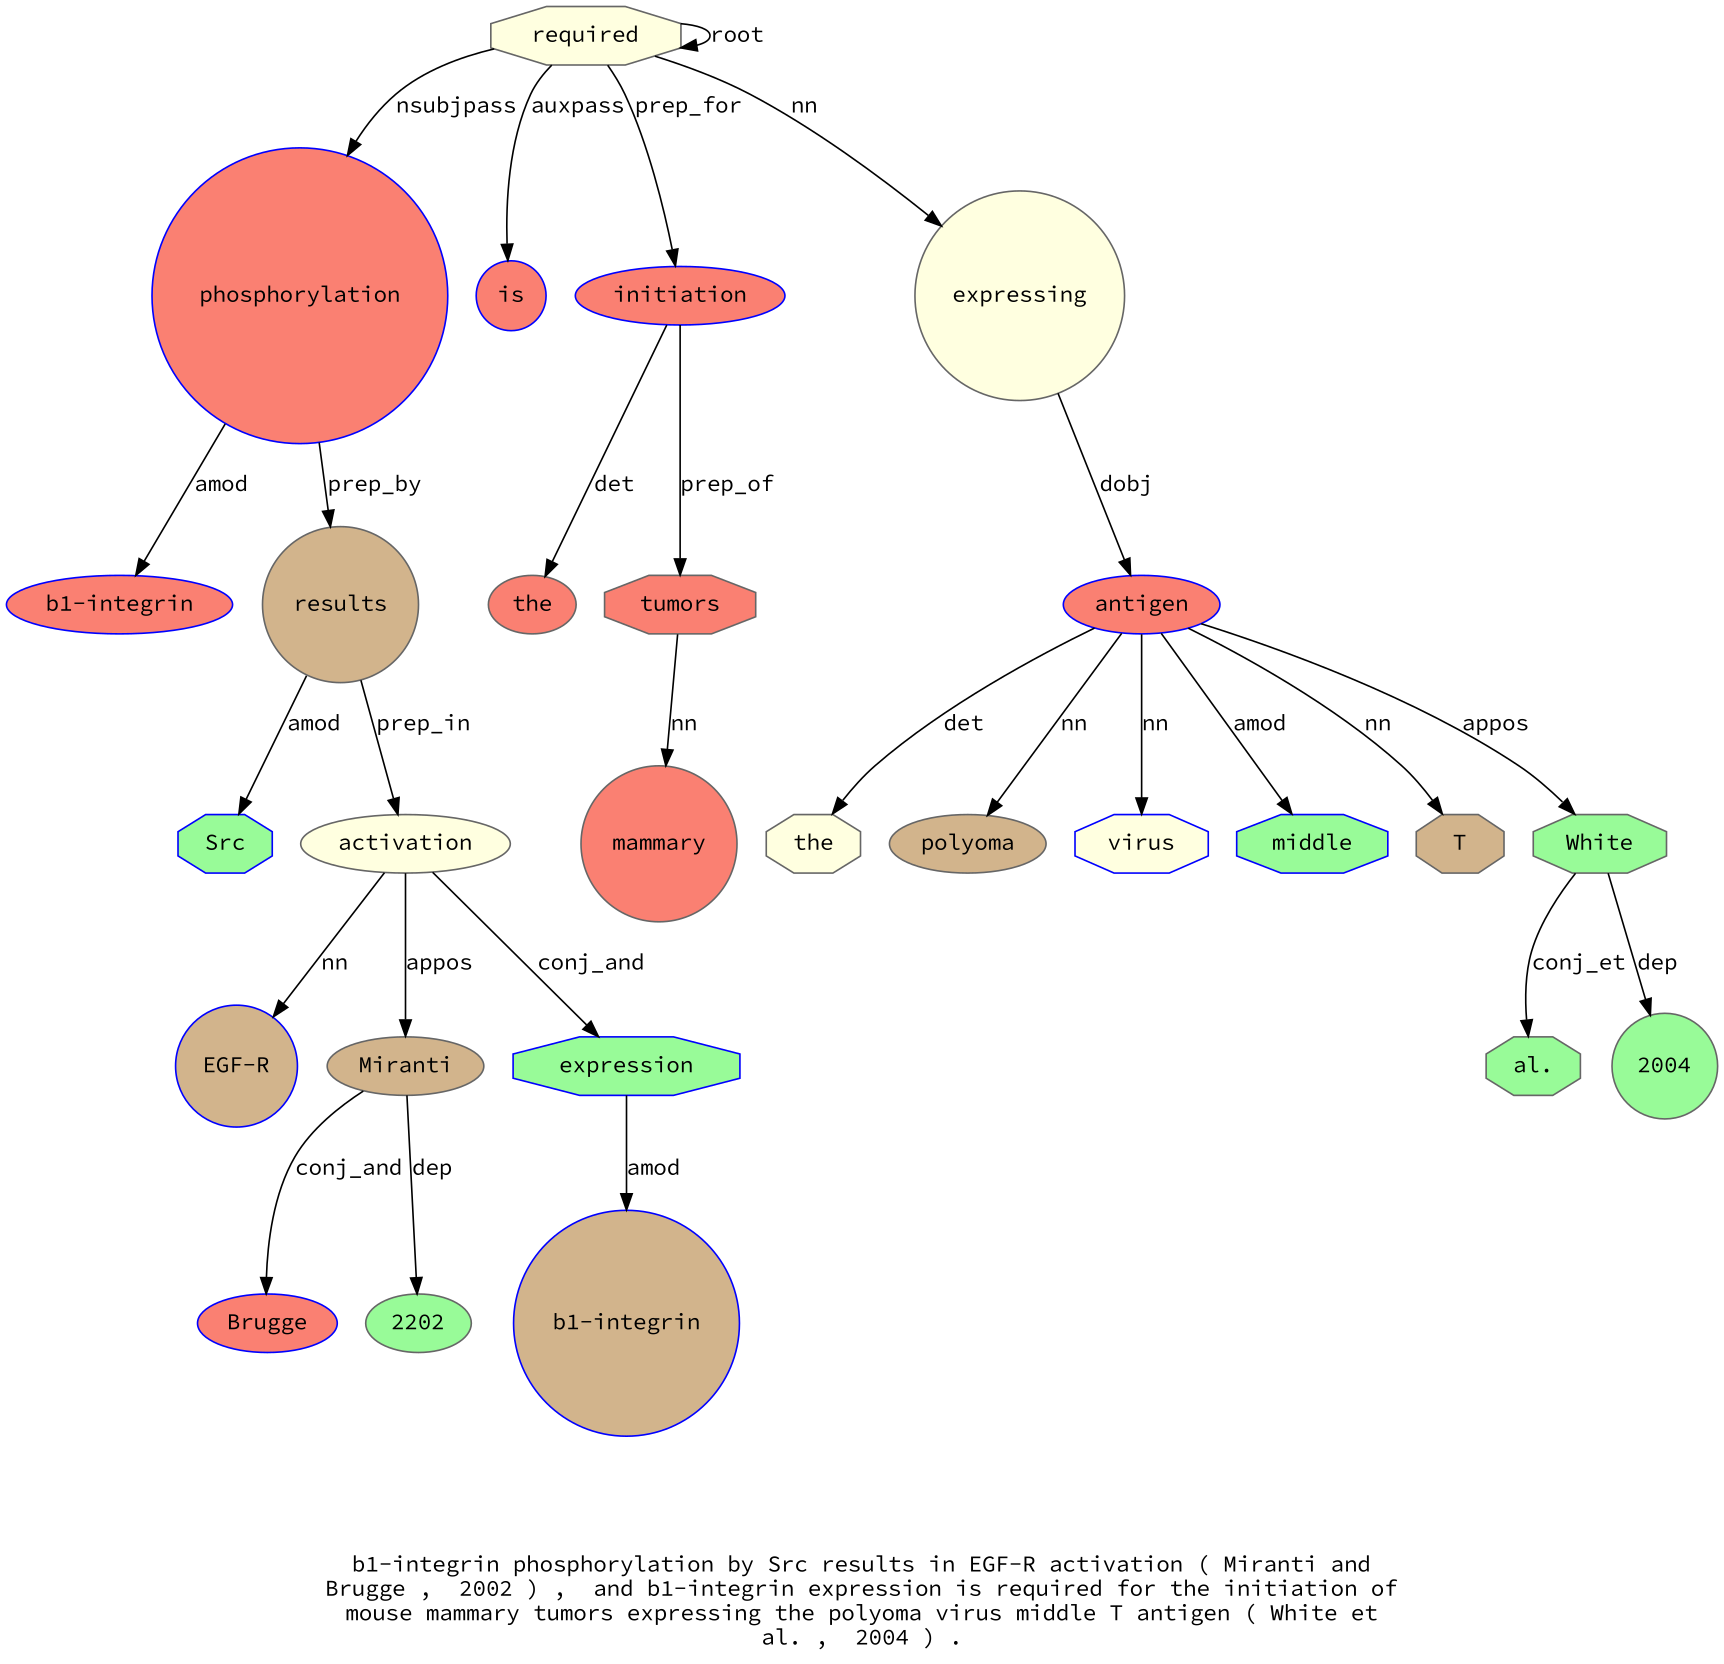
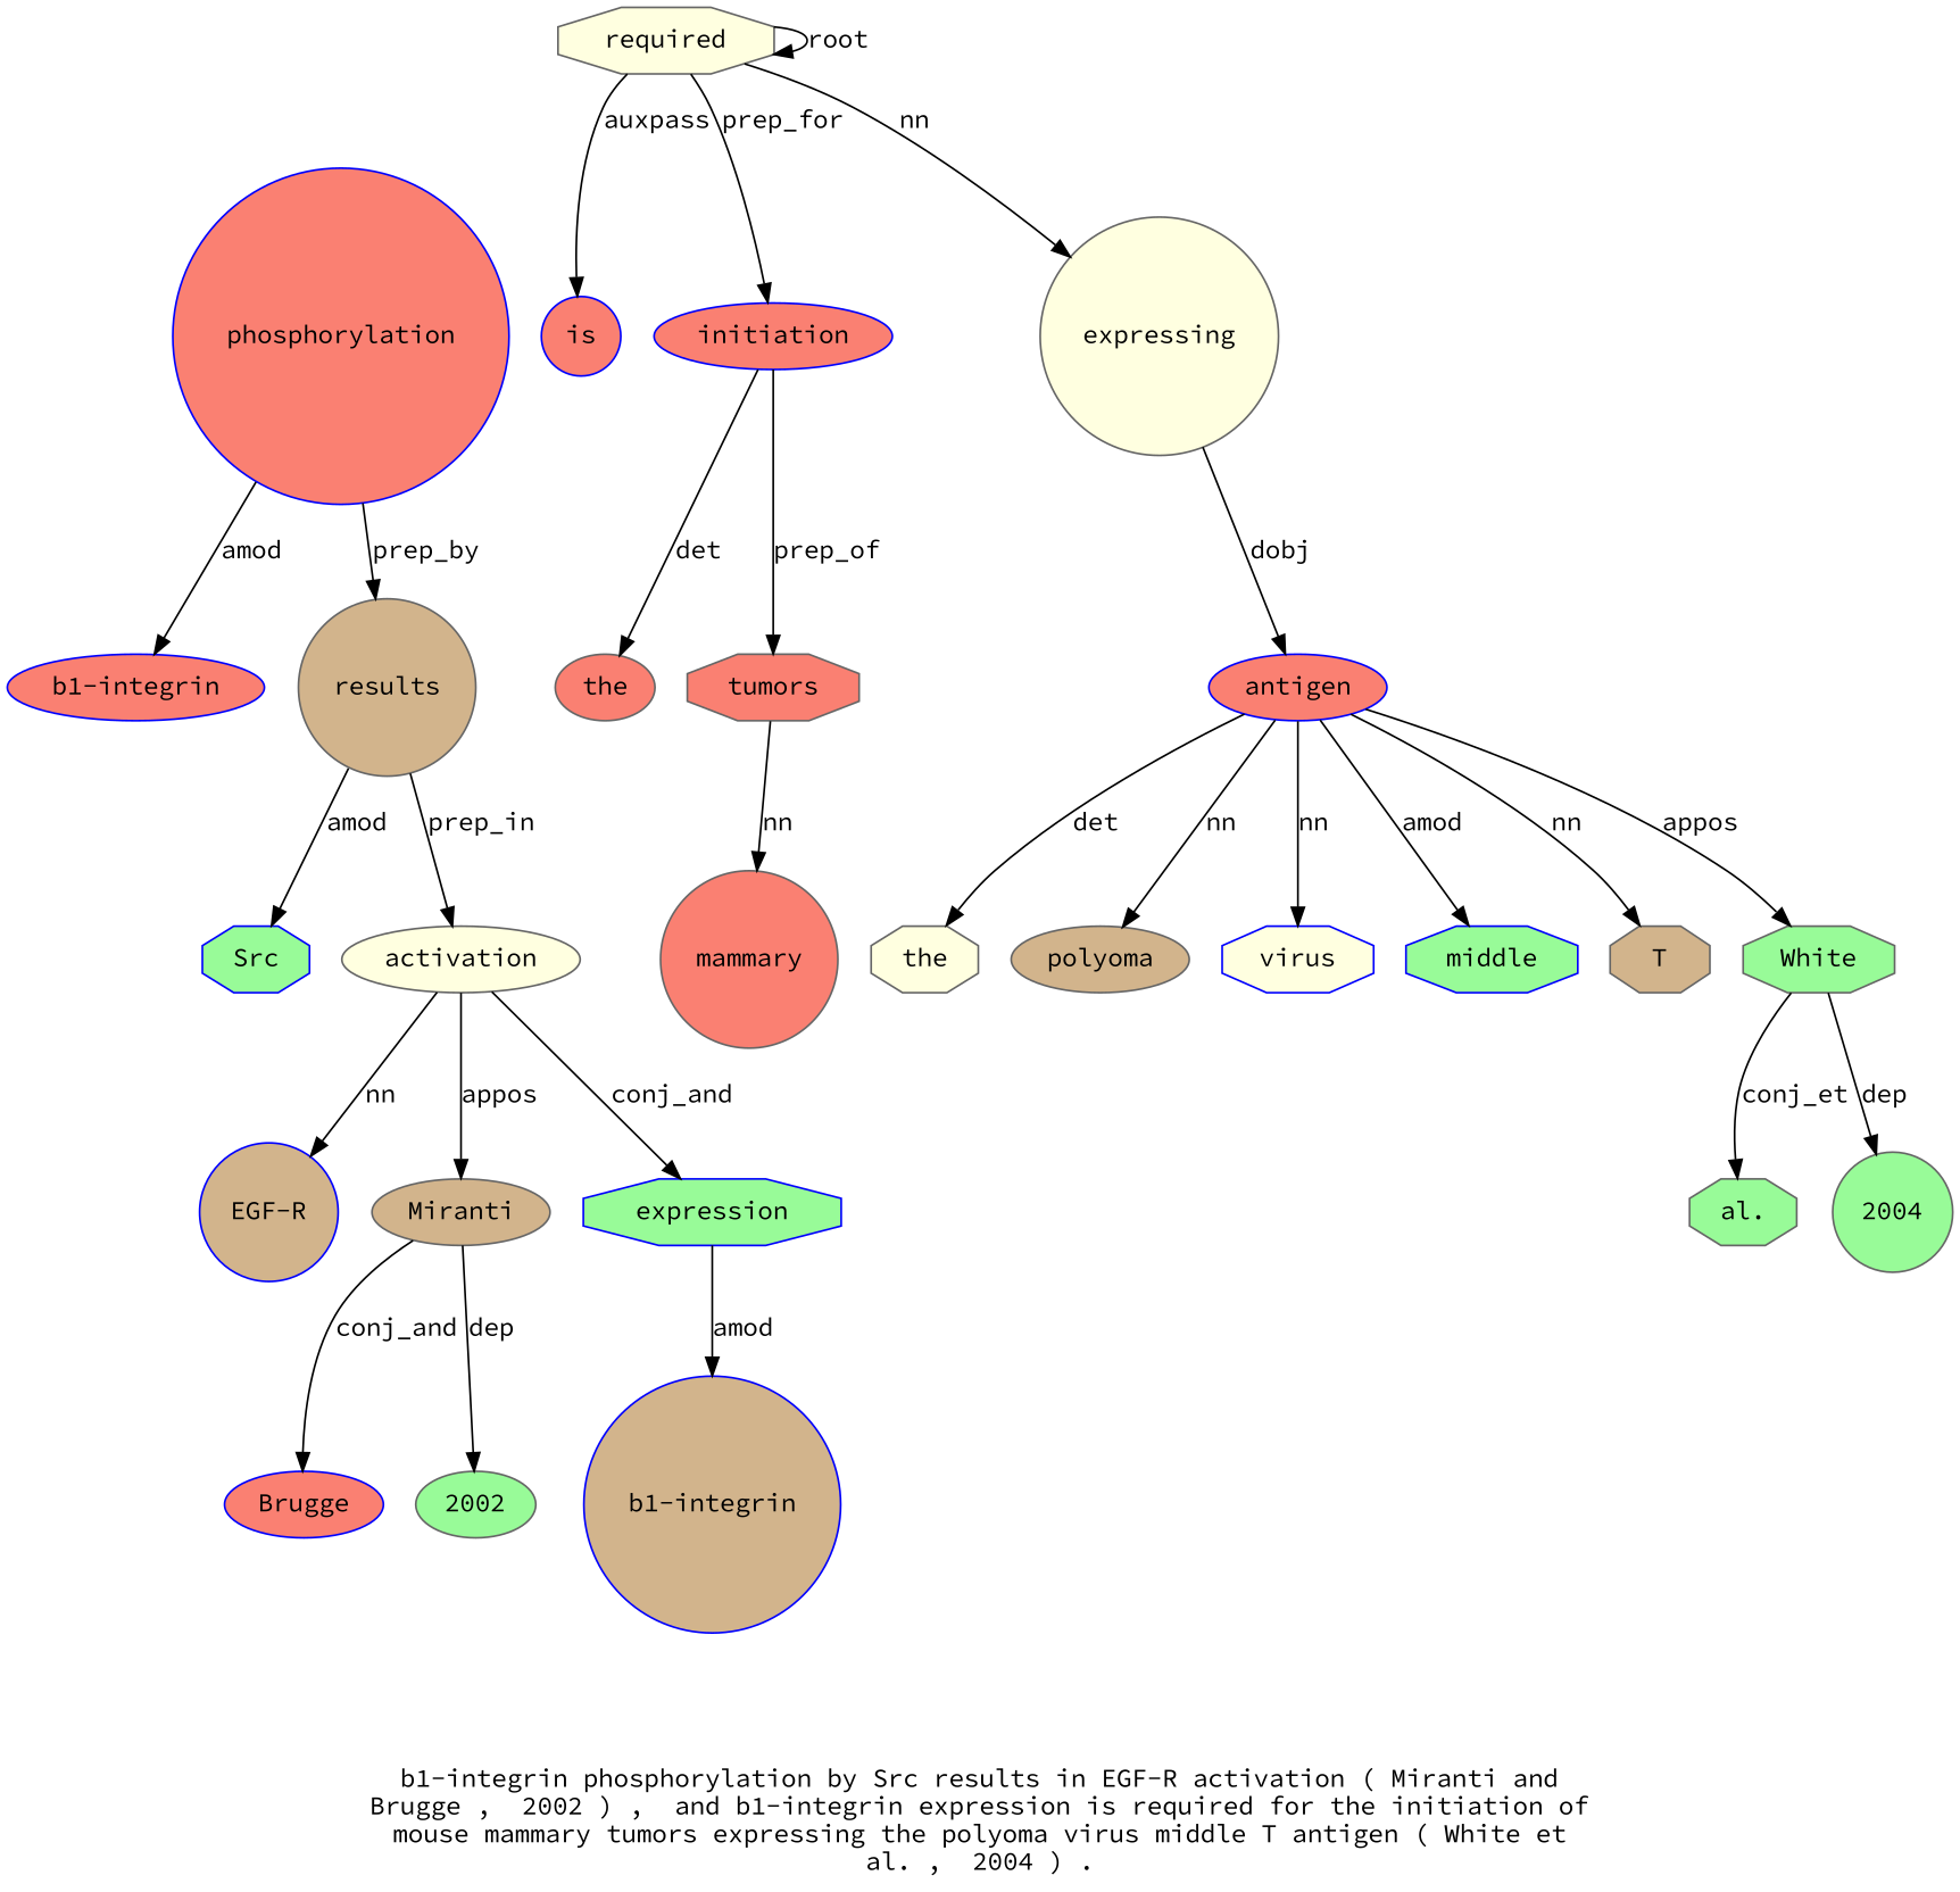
  digraph {
    fontname="Source Code Pro"
    label="b1-integrin phosphorylation by Src results in EGF-R activation ( Miranti and\nBrugge ,  2002 ) ,  and b1-integrin expression is required for the initiation of\nmouse mammary tumors expressing the polyoma virus middle T antigen ( White et\nal. ,  2004 ) ."
    node [color=gray40 fillcolor=salmon fontname="Source Code Pro" shape=octagon style=filled]
    edge [fontname="Source Code Pro"]
    n1 [color=blue label=phosphorylation shape=circle]
    n2 [color=blue label="b1-integrin" shape=ellipse]
    n3 [fillcolor=tan label=results shape=circle]
    n4 [color=blue fillcolor=palegreen label=Src]
    n5 [fillcolor=lightyellow label=activation shape=ellipse]
    n6 [fillcolor=lightyellow label=required]
    n7 [color=blue label=is shape=circle]
    n8 [color=blue label=initiation shape=ellipse]
    n9 [fillcolor=lightyellow label=expressing shape=circle]
    n10 [label=the shape=ellipse]
    n11 [label=tumors]
    n12 [color=blue label=antigen shape=ellipse]
    n13 [color=blue fillcolor=tan label="EGF-R" shape=circle]
    n14 [fillcolor=tan label=Miranti shape=ellipse]
    n15 [color=blue fillcolor=palegreen label=expression]
    n16 [color=blue label=Brugge shape=ellipse]
-   n17 [fillcolor=palegreen label=2202 shape=ellipse]
+   n17 [fillcolor=palegreen label=2002 shape=ellipse]
    n18 [color=blue fillcolor=tan label="b1-integrin" shape=circle]
    n19 [label=mammary shape=circle]
    n20 [fillcolor=lightyellow label=the]
    n21 [fillcolor=tan label=polyoma shape=ellipse]
    n22 [color=blue fillcolor=lightyellow label=virus]
    n23 [color=blue fillcolor=palegreen label=middle]
    n24 [fillcolor=tan label=T]
    n25 [fillcolor=palegreen label=White]
    n26 [fillcolor=palegreen label="al."]
    n27 [fillcolor=palegreen label=2004 shape=circle]
    n1 -> n2 [label=amod]
    n1 -> n3 [label=prep_by]
    n3 -> n4 [label=amod]
    n3 -> n5 [label=prep_in]
    n5 -> n13 [label=nn]
    n5 -> n14 [label=appos]
    n5 -> n15 [label=conj_and]
-   n6 -> n1 [label=nsubjpass]
    n6 -> n6 [label=root]
    n6 -> n7 [label=auxpass]
    n6 -> n8 [label=prep_for]
    n6 -> n9 [label=nn]
    n8 -> n10 [label=det]
    n8 -> n11 [label=prep_of]
    n9 -> n12 [label=dobj]
    n11 -> n19 [label=nn]
    n12 -> n20 [label=det]
    n12 -> n21 [label=nn]
    n12 -> n22 [label=nn]
    n12 -> n23 [label=amod]
    n12 -> n24 [label=nn]
    n12 -> n25 [label=appos]
    n14 -> n16 [label=conj_and]
    n14 -> n17 [label=dep]
    n15 -> n18 [label=amod]
    n25 -> n26 [label=conj_et]
    n25 -> n27 [label=dep]
  }
